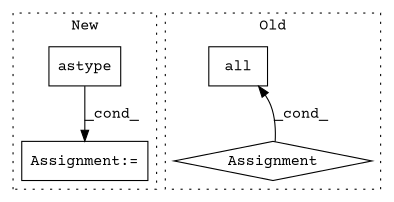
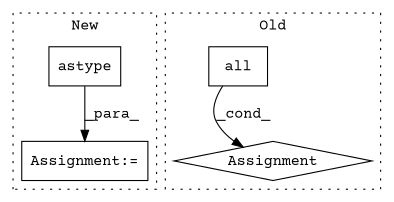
  digraph {
    fontname="Courier Prime"
    node [a=32 fontname="Courier Prime" shape=box]
    edge [fontname="Courier Prime"]
    n1 [l="7,1" label=astype s="3332,3374"]
    n2 [a=7 l=1 label="Assignment:=" s=3328]
    n3 [l=5 label=all s=3093]
    n4 [a=25 l="4,2" label=Assignment s="3063,3098" shape=diamond]
    subgraph cluster_1 {
      label=New
      style=dotted
      n1
      n2
    }
    subgraph cluster_2 {
      label=Old
      style=dotted
      n3
      n4
    }
-   n1 -> n2 [label=_cond_]
-   n4 -> n3 [label=_cond_]
+   n1 -> n2 [label=_para_]
+   n3 -> n4 [label=_cond_]
  }
